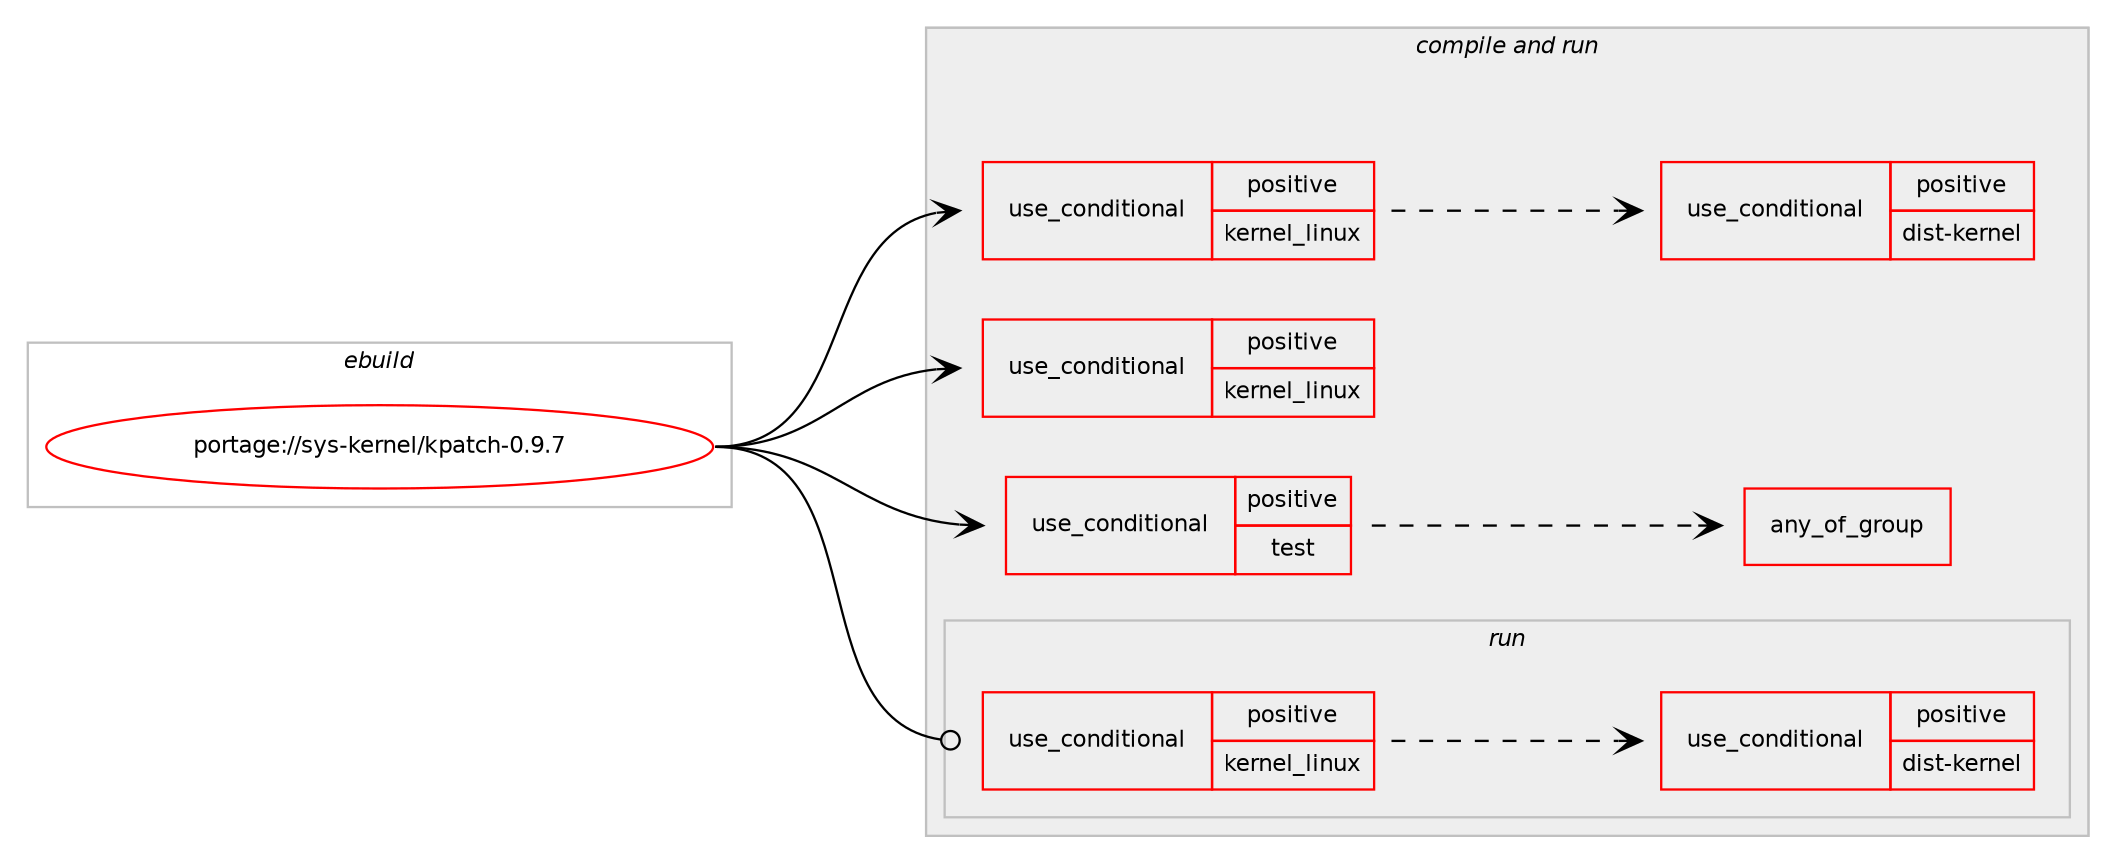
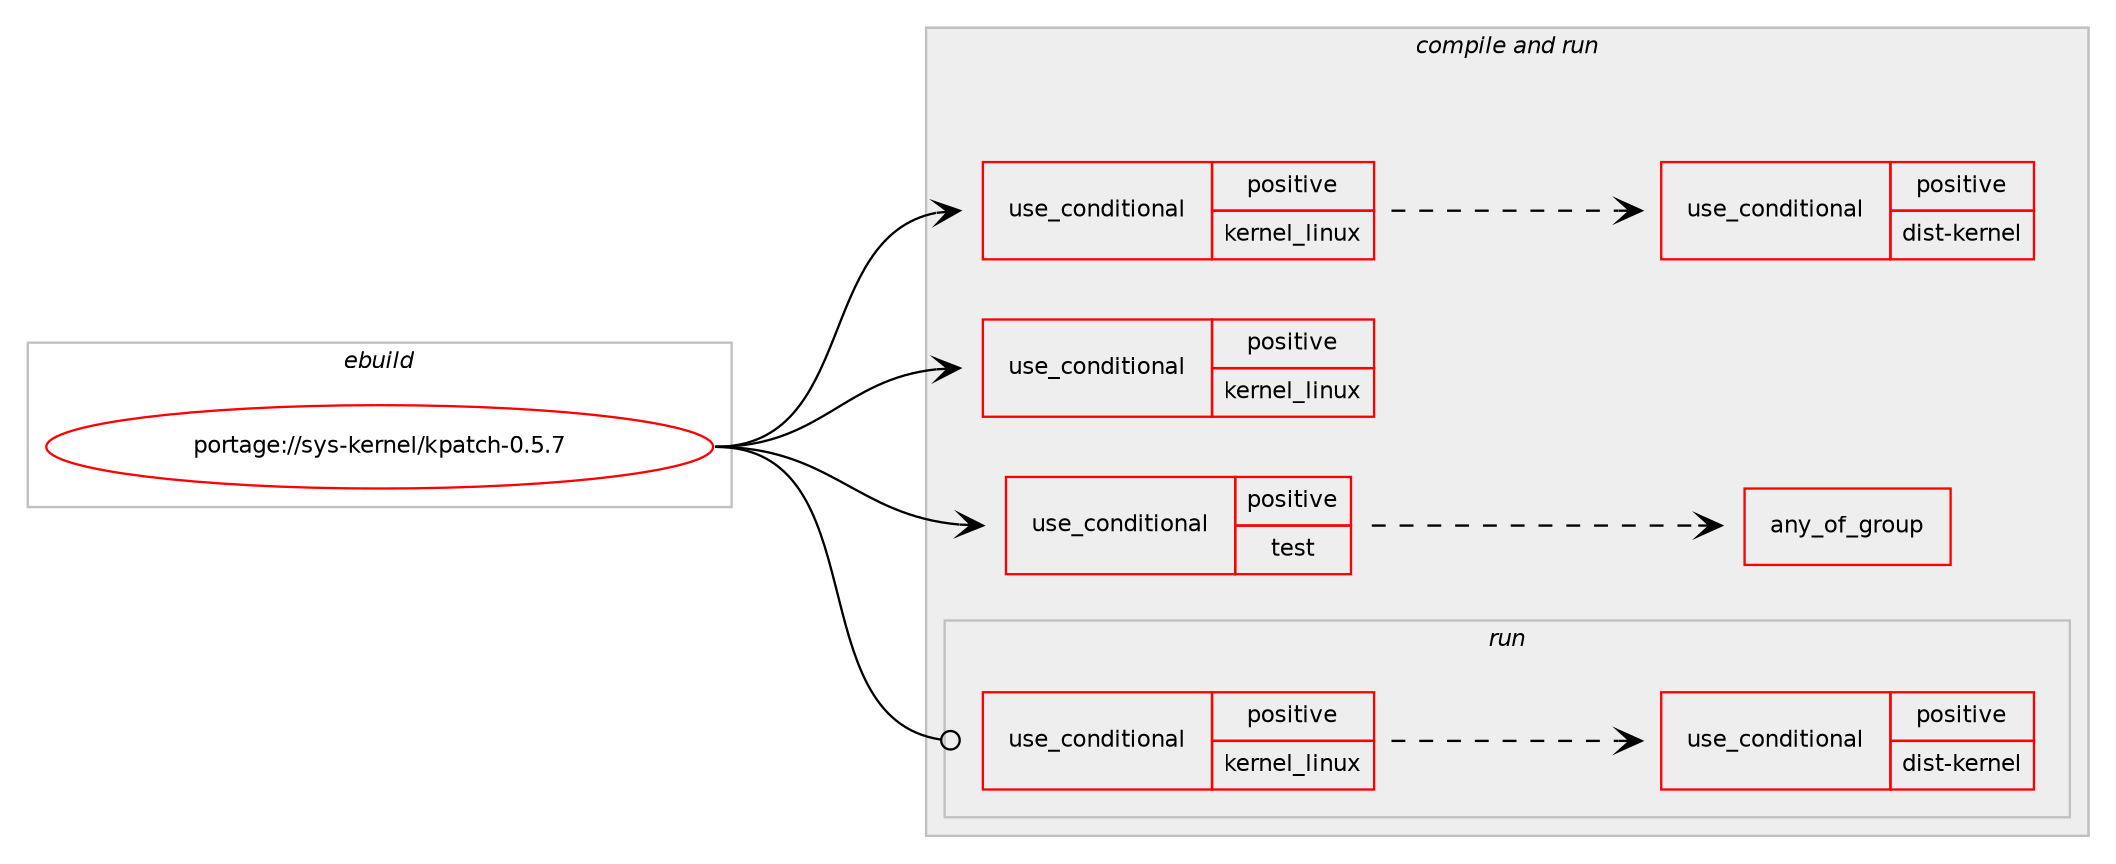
  digraph {
    compound=true
    concentrate=true
    fontname=Helvetica
    fontsize=10
    newrank=true
    rankdir=LR
    ranksep=1.5
    node [color=red fontname=Helvetica fontsize=10 shape=none]
    edge [arrowhead=vee headport=w style=solid tailport=e weight=20]
-   n1 [label="portage://sys-kernel/kpatch-0.9.7" width=4 shape=""]
+   n1 [label="portage://sys-kernel/kpatch-0.5.7" width=4 shape=""]
    n2 [label=<<TABLE BORDER="0" CELLBORDER="1" CELLSPACING="0" CELLPADDING="4"><TR><TD ROWSPAN="3" CELLPADDING="10">use_conditional</TD></TR><TR><TD>positive</TD></TR><TR><TD>dist-kernel</TD></TR></TABLE>>]
    n3 [label=<<TABLE BORDER="0" CELLBORDER="1" CELLSPACING="0" CELLPADDING="4"><TR><TD ROWSPAN="3" CELLPADDING="10">use_conditional</TD></TR><TR><TD>positive</TD></TR><TR><TD>kernel_linux</TD></TR></TABLE>>]
    n4 [label=<<TABLE BORDER="0" CELLBORDER="1" CELLSPACING="0" CELLPADDING="4"><TR><TD ROWSPAN="3" CELLPADDING="10">use_conditional</TD></TR><TR><TD>positive</TD></TR><TR><TD>kernel_linux</TD></TR></TABLE>>]
    n5 [label=<<TABLE BORDER="0" CELLBORDER="1" CELLSPACING="0" CELLPADDING="4"><TR><TD CELLPADDING="10">any_of_group</TD></TR></TABLE>>]
    n6 [label=<<TABLE BORDER="0" CELLBORDER="1" CELLSPACING="0" CELLPADDING="4"><TR><TD ROWSPAN="3" CELLPADDING="10">use_conditional</TD></TR><TR><TD>positive</TD></TR><TR><TD>test</TD></TR></TABLE>>]
    n7 [label=<<TABLE BORDER="0" CELLBORDER="1" CELLSPACING="0" CELLPADDING="4"><TR><TD ROWSPAN="3" CELLPADDING="10">use_conditional</TD></TR><TR><TD>positive</TD></TR><TR><TD>dist-kernel</TD></TR></TABLE>>]
    n8 [label=<<TABLE BORDER="0" CELLBORDER="1" CELLSPACING="0" CELLPADDING="4"><TR><TD ROWSPAN="3" CELLPADDING="10">use_conditional</TD></TR><TR><TD>positive</TD></TR><TR><TD>kernel_linux</TD></TR></TABLE>>]
    subgraph cluster_1 {
      color=gray
      label=<<i>ebuild</i>>
      rank=same
      n1
    }
    subgraph cluster_2 {
      color=gray
      label=<<i>dependencies</i>>
      subgraph cluster_3 {
        color=gray
        fillcolor="#eeeeee"
        label=<<i>compile</i>>
        style=filled
        subgraph sub_4 {
          color=gray
          fillcolor="#eeeeee"
          label=<<i>compile</i>>
          style=filled
          n3
          subgraph sub_5 {
            color=gray
            fillcolor="#eeeeee"
            label=<<i>compile</i>>
            style=filled
            n2
          }
        }
        subgraph sub_6 {
          color=gray
          fillcolor="#eeeeee"
          label=<<i>compile</i>>
          style=filled
          n4
        }
        subgraph sub_7 {
          color=gray
          fillcolor="#eeeeee"
          label=<<i>compile</i>>
          style=filled
          n6
          subgraph sub_8 {
            color=gray
            fillcolor="#eeeeee"
            label=<<i>compile</i>>
            style=filled
            n5
          }
        }
      }
      subgraph cluster_9 {
        color=gray
        fillcolor="#eeeeee"
        label=<<i>compile and run</i>>
        style=filled
      }
      subgraph cluster_10 {
        color=gray
        fillcolor="#eeeeee"
        label=<<i>run</i>>
        style=filled
        subgraph sub_11 {
          color=gray
          fillcolor="#eeeeee"
          label=<<i>run</i>>
          style=filled
          n8
          subgraph sub_12 {
            color=gray
            fillcolor="#eeeeee"
            label=<<i>run</i>>
            style=filled
            n7
          }
        }
      }
    }
    subgraph cluster_13 {
      color=gray
      label=<<i>candidates</i>>
      rank=same
    }
    n1 -> n3
    n1 -> n4
    n1 -> n6
    n1 -> n8 [arrowhead=odot]
    n3 -> n2 [style=dashed]
    n6 -> n5 [style=dashed]
    n8 -> n7 [style=dashed]
  }
